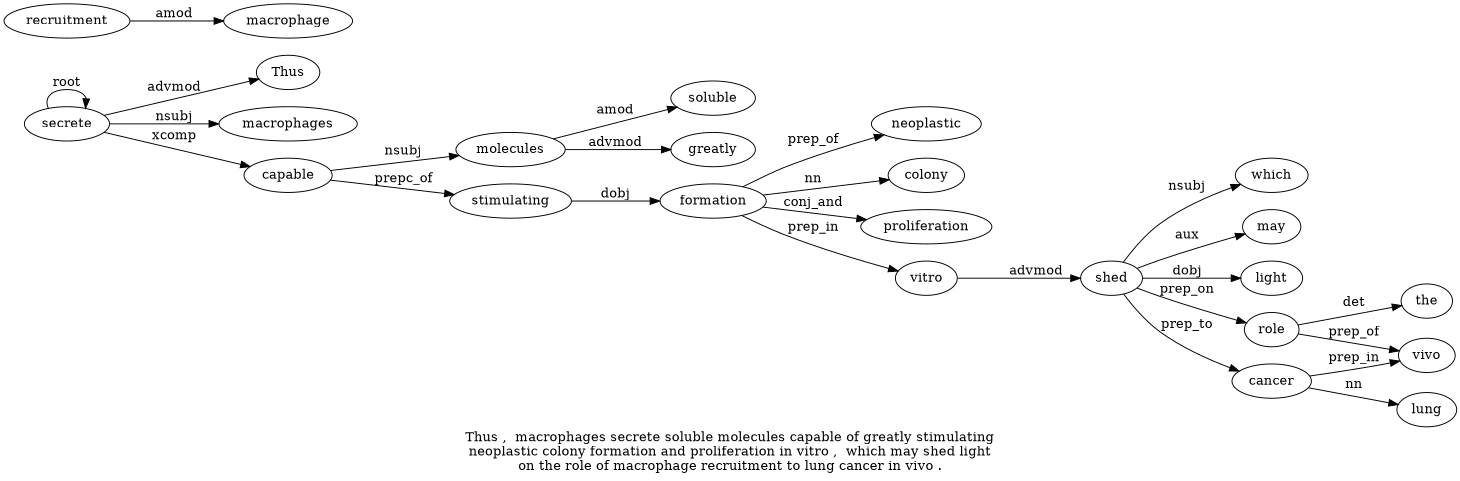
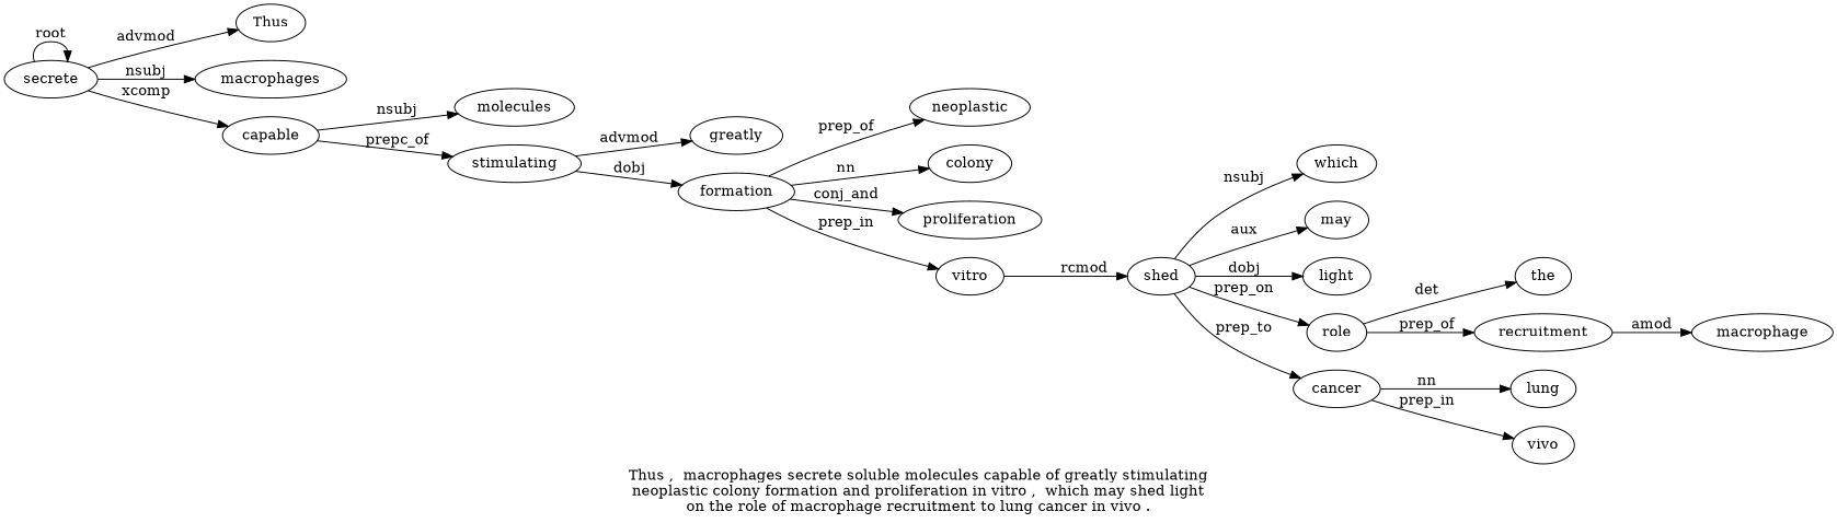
  digraph {
    label="Thus ,  macrophages secrete soluble molecules capable of greatly stimulating\nneoplastic colony formation and proliferation in vitro ,  which may shed light\non the role of macrophage recruitment to lung cancer in vivo ."
    rankdir=LR
    node [fillcolor=white style=filled]
    n1 [label=secrete]
    n2 [label=Thus]
    n3 [label=macrophages]
    n4 [label=capable]
    n5 [label=molecules]
    n6 [label=stimulating]
-   n7 [label=soluble]
    n8 [label=greatly]
    n9 [label=formation]
    n10 [label=neoplastic]
    n11 [label=colony]
    n12 [label=proliferation]
    n13 [label=vitro]
    n14 [label=shed]
    n15 [label=which]
    n16 [label=may]
    n17 [label=light]
    n18 [label=role]
    n19 [label=cancer]
    n20 [label=the]
    n21 [label=recruitment]
    n22 [label=lung]
    n23 [label=vivo]
    n24 [label=macrophage]
    n1 -> n1 [label=root]
    n1 -> n2 [label=advmod]
    n1 -> n3 [label=nsubj]
    n1 -> n4 [label=xcomp]
    n4 -> n5 [label=nsubj]
    n4 -> n6 [label=prepc_of]
-   n5 -> n7 [label=amod]
-   n5 -> n8 [label=advmod]
+   n6 -> n8 [label=advmod]
    n6 -> n9 [label=dobj]
    n9 -> n10 [label=prep_of]
    n9 -> n11 [label=nn]
    n9 -> n12 [label=conj_and]
    n9 -> n13 [label=prep_in]
-   n13 -> n14 [label=advmod]
+   n13 -> n14 [label=rcmod]
    n14 -> n15 [label=nsubj]
    n14 -> n16 [label=aux]
    n14 -> n17 [label=dobj]
    n14 -> n18 [label=prep_on]
    n14 -> n19 [label=prep_to]
    n18 -> n20 [label=det]
-   n18 -> n23 [label=prep_of]
+   n18 -> n21 [label=prep_of]
    n19 -> n22 [label=nn]
    n19 -> n23 [label=prep_in]
    n21 -> n24 [label=amod]
  }
